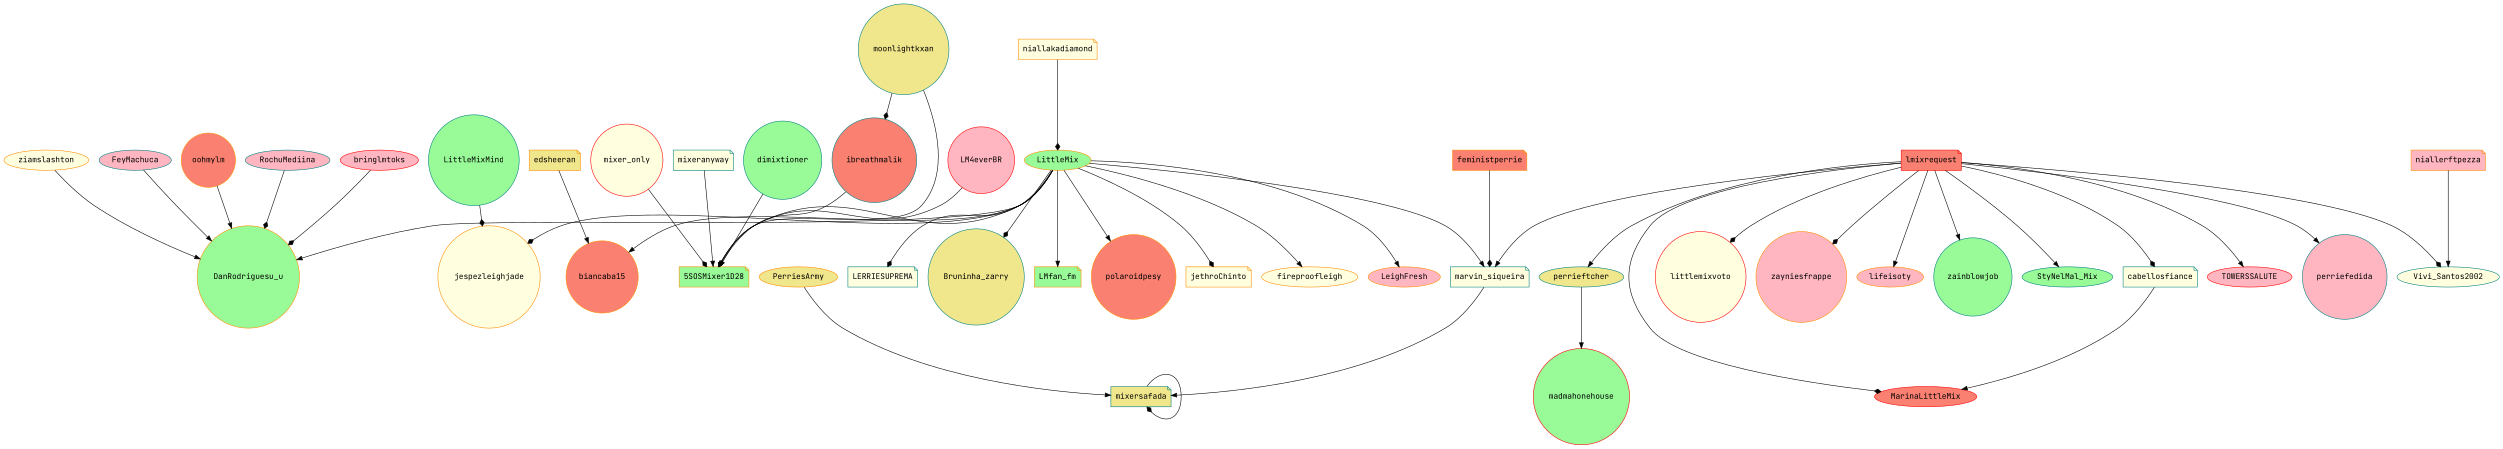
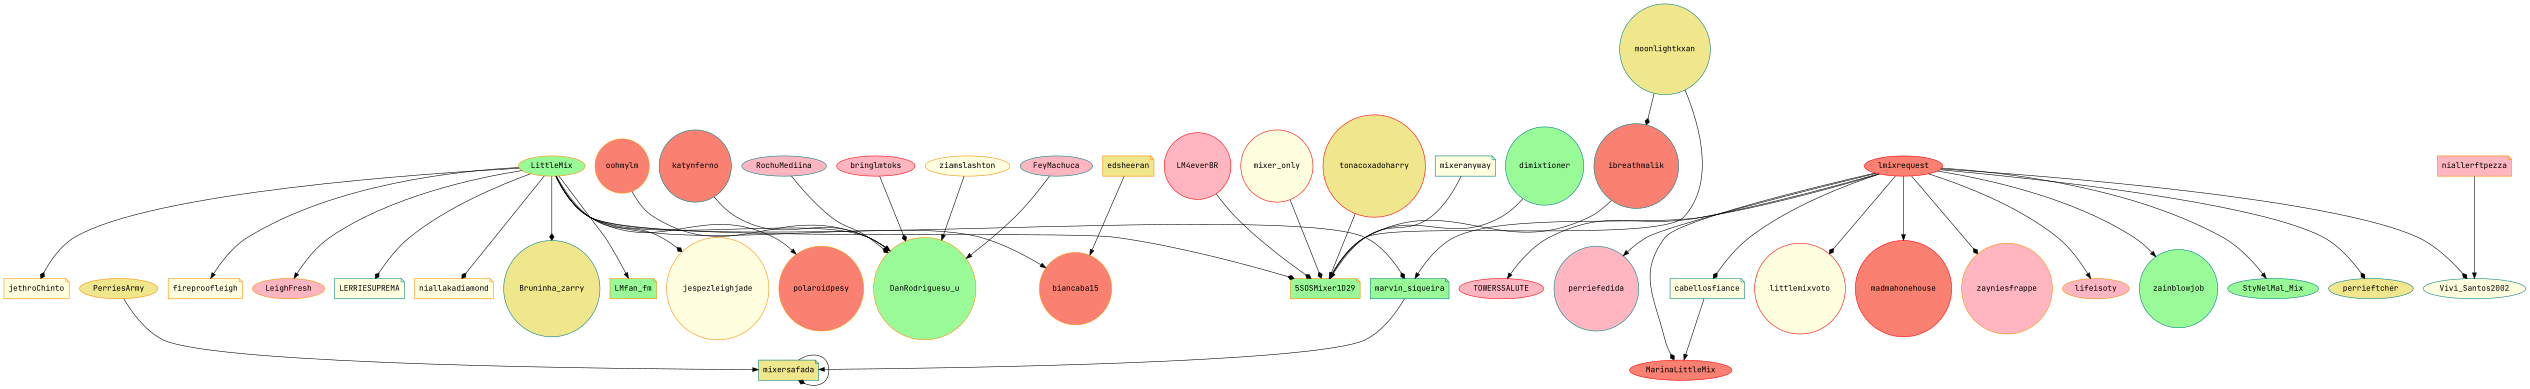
  strict digraph {
    fontname="JetBrains Mono"
    node [color=darkorange fillcolor=lightyellow fontname="JetBrains Mono" shape=circle style=filled]
    edge [arrowhead=normal fontname="JetBrains Mono"]
    mixersafada [color=teal fillcolor=khaki shape=note]
-   marvin_siqueira [color=teal shape=note]
-   feministperrie [fillcolor=salmon shape=note]
+   marvin_siqueira [color=teal fillcolor=palegreen shape=note]
    LittleMix [fillcolor=palegreen shape=ellipse]
    niallakadiamond [shape=note]
    Bruninha_zarry [color=teal fillcolor=khaki]
    LMfan_fm [fillcolor=palegreen shape=note]
    jespezleighjade
    polaroidpesy [fillcolor=salmon]
    jethroChinto [shape=note]
    DanRodriguesu_u [fillcolor=palegreen]
-   fireproofleigh [shape=ellipse]
+   fireproofleigh [shape=note]
    biancaba15 [fillcolor=salmon]
-   "5SOSMixer1D28" [fillcolor=palegreen shape=note]
+   "5SOSMixer1D28" [fillcolor=palegreen shape=note label="5SOSMixer1D29"]
    LeighFresh [fillcolor=lightpink shape=ellipse]
    LERRIESUPREMA [color=teal shape=note]
    moonlightkxan [color=teal fillcolor=khaki]
    ibreathmalik [color=teal fillcolor=salmon]
-   lmixrequest [color=red fillcolor=salmon shape=note]
+   lmixrequest [color=red fillcolor=salmon shape=ellipse]
    perrieftcher [color=teal fillcolor=khaki shape=ellipse]
    TOWERSSALUTE [color=red fillcolor=lightpink shape=ellipse]
    perriefedida [color=teal fillcolor=lightpink]
    cabellosfiance [color=teal shape=note]
    littlemixvoto [color=red]
    MarinaLittleMix [color=red fillcolor=salmon shape=ellipse]
-   madmahonehouse [color=red fillcolor=palegreen]
+   madmahonehouse [color=red fillcolor=salmon]
    zayniesfrappe [fillcolor=lightpink]
    lifeisoty [fillcolor=lightpink shape=ellipse]
    zainblowjob [color=teal fillcolor=palegreen]
    Vivi_Santos2002 [color=teal shape=ellipse]
    StyNelMal_Mix [color=teal fillcolor=palegreen shape=ellipse]
-   LittleMixMind [color=teal fillcolor=palegreen]
    niallerftpezza [fillcolor=lightpink shape=note]
    LM4everBR [color=red fillcolor=lightpink]
    mixer_only [color=red]
+   tonacoxadoharry [color=red fillcolor=khaki]
    mixeranyway [color=teal shape=note]
    bringlmtoks [color=red fillcolor=lightpink shape=ellipse]
    ziamslashton [shape=ellipse]
    FeyMachuca [color=teal fillcolor=lightpink shape=ellipse]
    oohmylm [fillcolor=salmon]
+   katynferno [color=teal fillcolor=salmon]
    RochuMediina [color=teal fillcolor=lightpink shape=ellipse]
    edsheeran [fillcolor=khaki shape=note]
    dimixtioner [color=teal fillcolor=palegreen]
    PerriesArmy [fillcolor=khaki shape=ellipse]
    mixersafada -> mixersafada [arrowhead=diamond]
    marvin_siqueira -> mixersafada
-   feministperrie -> marvin_siqueira [arrowhead=diamond]
-   LittleMix -> marvin_siqueira
-   niallakadiamond -> LittleMix [arrowhead=diamond]
+   LittleMix -> marvin_siqueira [arrowhead=diamond]
+   LittleMix -> niallakadiamond [arrowhead=diamond]
    LittleMix -> Bruninha_zarry [arrowhead=diamond]
    LittleMix -> LMfan_fm
    LittleMix -> jespezleighjade [arrowhead=diamond]
    LittleMix -> polaroidpesy
    LittleMix -> jethroChinto [arrowhead=diamond]
    LittleMix -> DanRodriguesu_u
    LittleMix -> fireproofleigh
    LittleMix -> biancaba15
    LittleMix -> "5SOSMixer1D28" [arrowhead=diamond]
    LittleMix -> LeighFresh
    LittleMix -> LERRIESUPREMA [arrowhead=diamond]
    moonlightkxan -> "5SOSMixer1D28"
    moonlightkxan -> ibreathmalik [arrowhead=diamond]
    ibreathmalik -> "5SOSMixer1D28"
    lmixrequest -> marvin_siqueira
-   lmixrequest -> perrieftcher
+   lmixrequest -> perrieftcher [arrowhead=diamond]
    lmixrequest -> TOWERSSALUTE
    lmixrequest -> perriefedida
    lmixrequest -> cabellosfiance [arrowhead=diamond]
    lmixrequest -> littlemixvoto [arrowhead=diamond]
    lmixrequest -> MarinaLittleMix [arrowhead=diamond]
-   perrieftcher -> madmahonehouse
+   lmixrequest -> madmahonehouse
    lmixrequest -> zayniesfrappe [arrowhead=diamond]
    lmixrequest -> lifeisoty
    lmixrequest -> zainblowjob
    lmixrequest -> Vivi_Santos2002 [arrowhead=diamond]
    lmixrequest -> StyNelMal_Mix
    cabellosfiance -> MarinaLittleMix
-   LittleMixMind -> jespezleighjade [arrowhead=diamond]
    niallerftpezza -> Vivi_Santos2002
    LM4everBR -> "5SOSMixer1D28" [arrowhead=diamond]
    mixer_only -> "5SOSMixer1D28" [arrowhead=diamond]
+   tonacoxadoharry -> "5SOSMixer1D28"
    mixeranyway -> "5SOSMixer1D28"
    bringlmtoks -> DanRodriguesu_u [arrowhead=diamond]
    ziamslashton -> DanRodriguesu_u
    FeyMachuca -> DanRodriguesu_u
    oohmylm -> DanRodriguesu_u
+   katynferno -> DanRodriguesu_u
    RochuMediina -> DanRodriguesu_u [arrowhead=diamond]
    edsheeran -> biancaba15
    dimixtioner -> "5SOSMixer1D28"
    PerriesArmy -> mixersafada
  }
